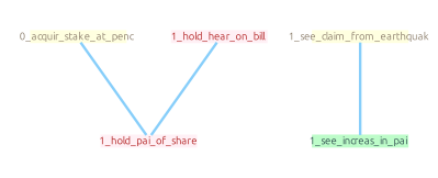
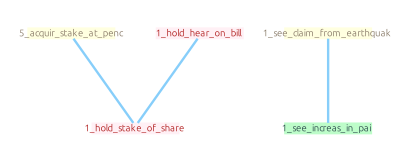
  graph {
    fontname=Ubuntu
    node [color="#ffffe0" fixedsize=true fontcolor="#8b7d6b" fontname=Ubuntu fontsize=4 shape=polygon style=filled]
    edge [color="#87cefa" fontname=Ubuntu w=1]
-   "0_acquir_stake_at_penc " [height=.06 width=.5]
+   "0_acquir_stake_at_penc " [height=.06 width=.5 label="5_acquir_stake_at_penc"]
    "1_see_claim_from_earthquak " [height=.06 width=.5]
    "1_hold_hear_on_bill " [color="#fff0f5" fontcolor="#b22222" height=.06 width=.5]
-   "1_hold_stake_of_share " [color="#fff0f5" fontcolor="#b22222" height=.06 width=.5 label="1_hold_pai_of_share"]
+   "1_hold_stake_of_share " [color="#fff0f5" fontcolor="#b22222" height=.06 width=.5]
    "1_see_increas_in_pai " [color="#BDFCC9" fontcolor="#2f4f4f" height=.06 width=.5]
    subgraph sub_1 {
      "0_acquir_stake_at_penc "
      "1_see_claim_from_earthquak "
    }
    subgraph sub_2 {
      "1_hold_hear_on_bill "
      "1_hold_stake_of_share "
    }
    "0_acquir_stake_at_penc " -- "1_hold_stake_of_share "
    "1_see_claim_from_earthquak " -- "1_see_increas_in_pai "
    "1_hold_hear_on_bill " -- "1_hold_stake_of_share "
  }
